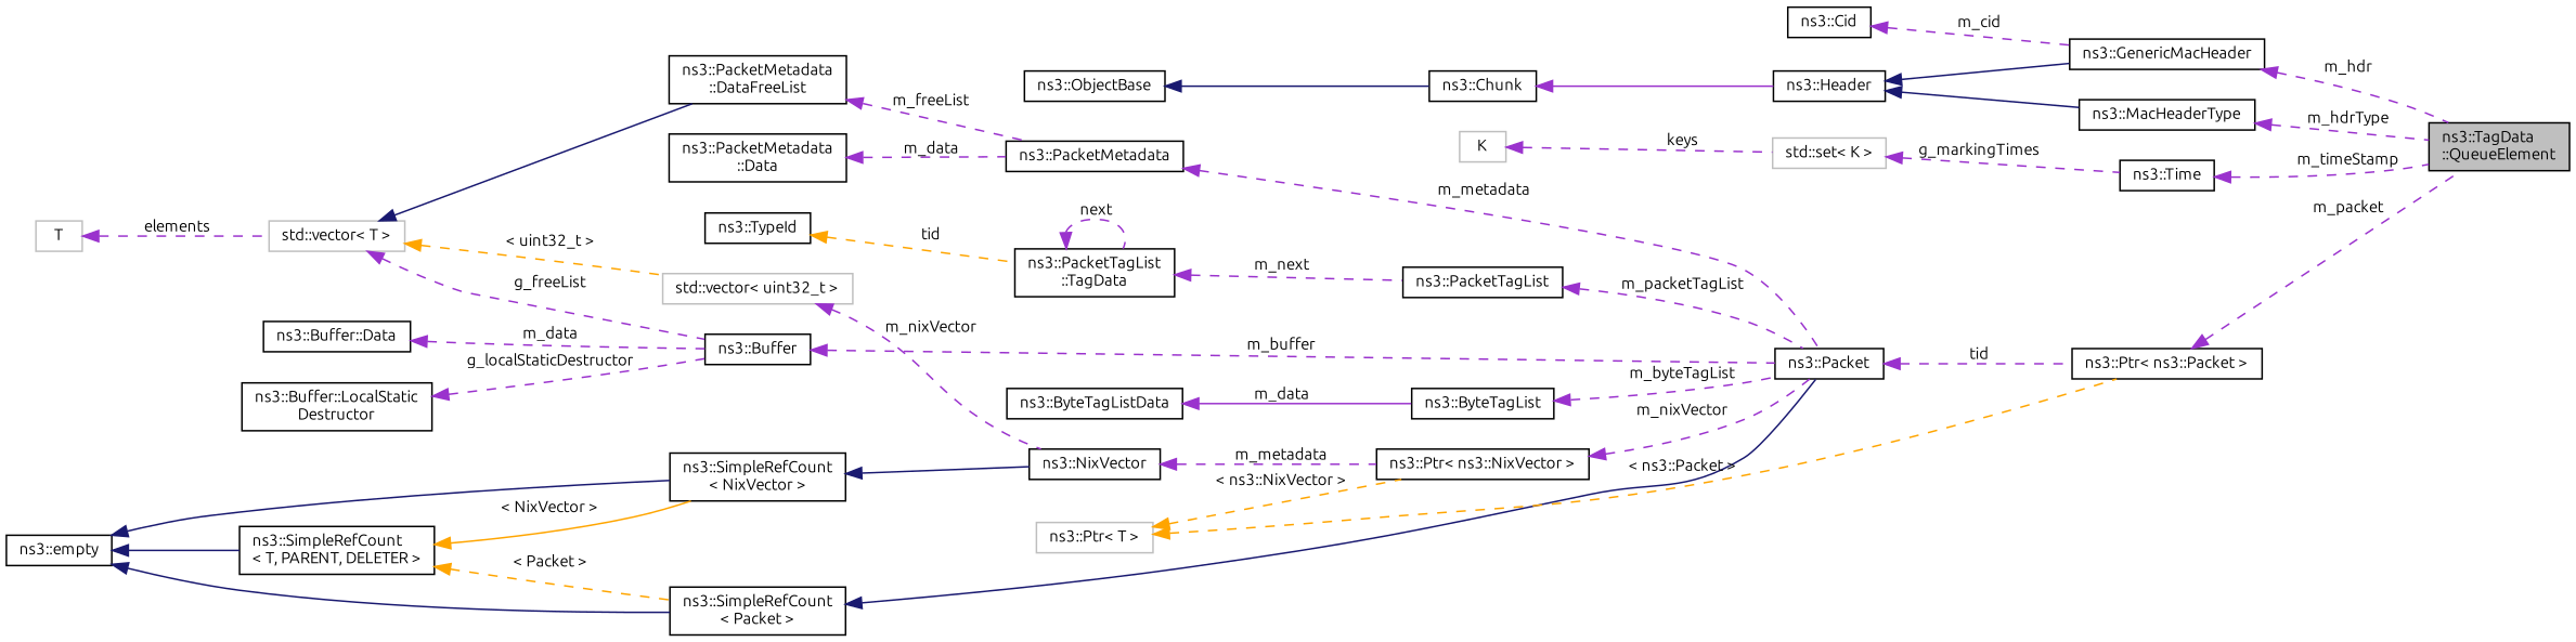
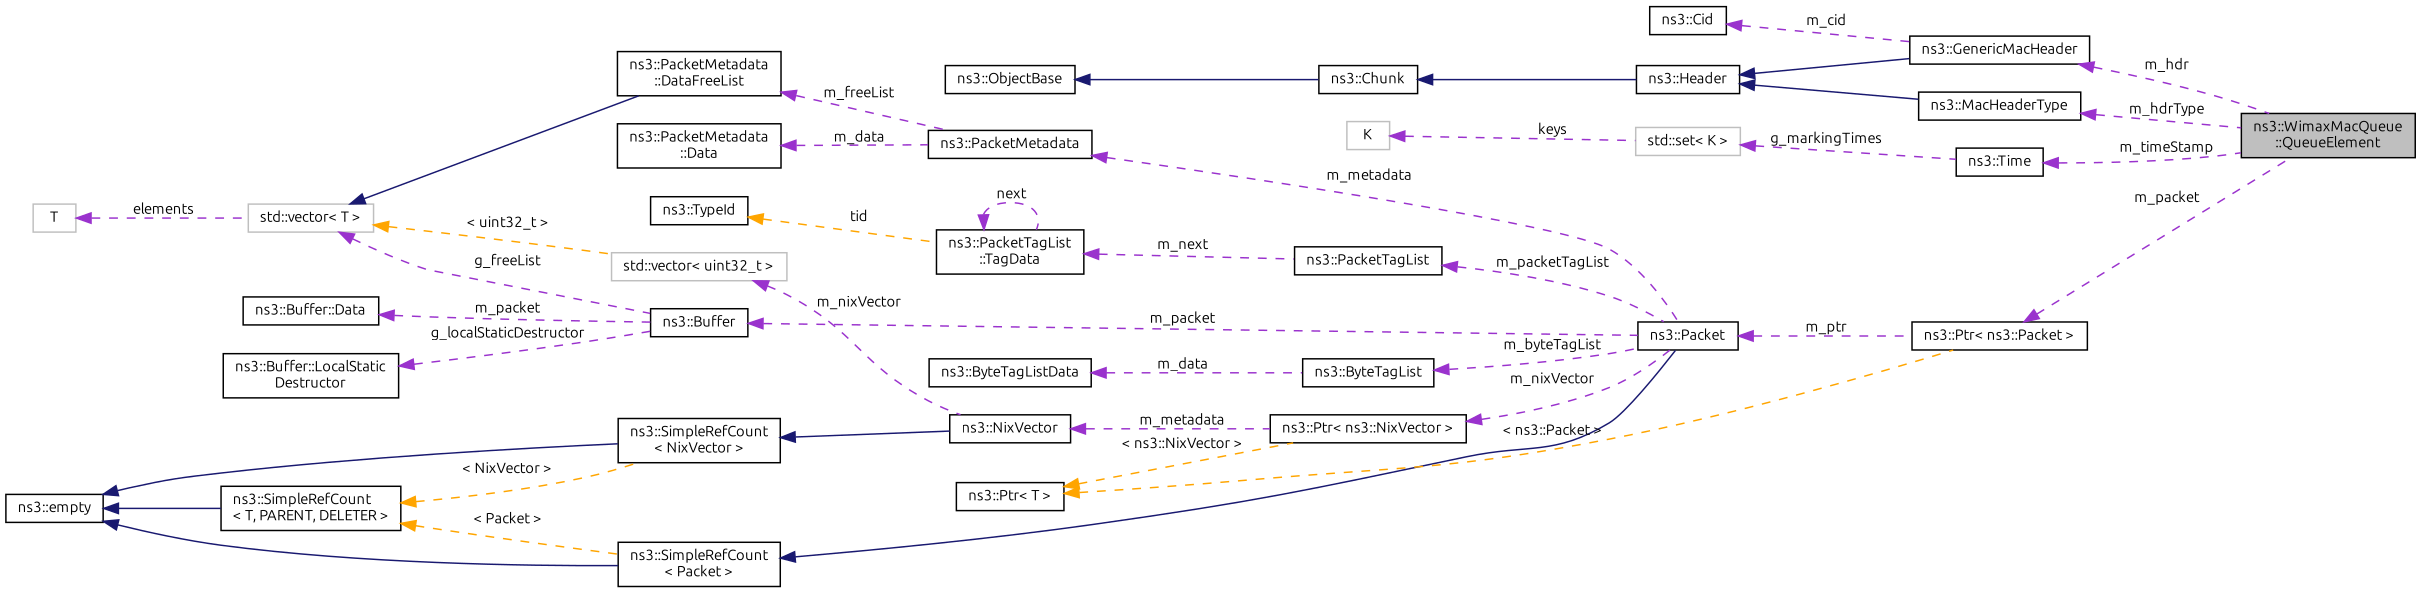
  digraph {
    fontname=Ubuntu
    rankdir=LR
    node [color=black fillcolor=white fontname=Ubuntu fontsize=10 shape=record style=filled]
    edge [color=darkorchid3 dir=back fontname=Ubuntu fontsize=10 labelfontname=Helvetica labelfontsize=10 style=dashed]
-   n1 [fillcolor=grey75 fontcolor=black height=0.2 label="ns3::TagData\l::QueueElement" width=0.4]
+   n1 [fillcolor=grey75 fontcolor=black height=0.2 label="ns3::WimaxMacQueue\l::QueueElement" width=0.4]
    n2 [height=0.2 label="ns3::GenericMacHeader" width=0.4]
    n3 [height=0.2 label="ns3::Header" width=0.4]
    n4 [height=0.2 label="ns3::MacHeaderType" width=0.4]
    n5 [height=0.2 label="ns3::Chunk" width=0.4]
    n6 [height=0.2 label="ns3::ObjectBase" width=0.4]
    n7 [height=0.2 label="ns3::Cid" width=0.4]
    n8 [height=0.2 label="ns3::Time" width=0.4]
    n9 [color=grey75 height=0.2 label="std::set\< K \>" width=0.4]
    n10 [color=grey75 height=0.2 label=K width=0.4]
    n11 [height=0.2 label="ns3::Ptr\< ns3::Packet \>" width=0.4]
    n12 [height=0.2 label="ns3::Packet" width=0.4]
    n13 [height=0.2 label="ns3::SimpleRefCount\l\< Packet \>" width=0.4]
    n14 [height=0.2 label="ns3::empty" width=0.4]
    n15 [height=0.2 label="ns3::SimpleRefCount\l\< T, PARENT, DELETER \>" width=0.4]
    n16 [height=0.2 label="ns3::SimpleRefCount\l\< NixVector \>" width=0.4]
    n17 [height=0.2 label="ns3::NixVector" width=0.4]
    n18 [height=0.2 label="ns3::Ptr\< ns3::NixVector \>" width=0.4]
    n19 [color=grey75 height=0.2 label="std::vector\< uint32_t \>" width=0.4]
    n20 [color=grey75 height=0.2 label="std::vector\< T \>" width=0.4]
    n21 [height=0.2 label="ns3::PacketMetadata\l::DataFreeList" width=0.4]
    n22 [height=0.2 label="ns3::Buffer" width=0.4]
    n23 [height=0.2 label="ns3::PacketMetadata" width=0.4]
    n24 [color=grey75 height=0.2 label=T width=0.4]
-   n25 [color=grey75 height=0.2 label="ns3::Ptr\< T \>" width=0.4]
+   n25 [height=0.2 label="ns3::Ptr\< T \>" width=0.4]
    n26 [height=0.2 label="ns3::PacketMetadata\l::Data" width=0.4]
    n27 [height=0.2 label="ns3::ByteTagList" width=0.4]
    n28 [height=0.2 label="ns3::ByteTagListData" width=0.4]
    n29 [height=0.2 label="ns3::PacketTagList" width=0.4]
    n30 [height=0.2 label="ns3::PacketTagList\l::TagData" width=0.4]
    n31 [height=0.2 label="ns3::TypeId" width=0.4]
    n32 [height=0.2 label="ns3::Buffer::Data" width=0.4]
    n33 [height=0.2 label="ns3::Buffer::LocalStatic\lDestructor" width=0.4]
    n2 -> n1 [label=" m_hdr"]
    n3 -> n2 [color=midnightblue style=solid]
    n3 -> n4 [color=midnightblue style=solid]
    n4 -> n1 [label=" m_hdrType"]
-   n5 -> n3 [style=solid]
+   n5 -> n3 [color=midnightblue style=solid]
    n6 -> n5 [color=midnightblue style=solid]
    n7 -> n2 [label=" m_cid"]
    n8 -> n1 [label=" m_timeStamp"]
    n9 -> n8 [label=" g_markingTimes"]
    n10 -> n9 [label=" keys"]
    n11 -> n1 [label=" m_packet"]
-   n12 -> n11 [label=" tid"]
+   n12 -> n11 [label=" m_ptr"]
    n13 -> n12 [color=midnightblue style=solid]
    n14 -> n13 [color=midnightblue style=solid]
    n14 -> n15 [color=midnightblue style=solid]
    n14 -> n16 [color=midnightblue style=solid]
    n15 -> n13 [color=orange label=" \< Packet \>"]
-   n15 -> n16 [color=orange label=" \< NixVector \>" style=solid]
+   n15 -> n16 [color=orange label=" \< NixVector \>"]
    n16 -> n17 [color=midnightblue style=solid]
    n17 -> n18 [label=" m_metadata"]
    n18 -> n12 [label=" m_nixVector"]
    n19 -> n17 [label=" m_nixVector"]
    n20 -> n19 [color=orange label=" \< uint32_t \>"]
    n20 -> n21 [color=midnightblue style=solid]
    n20 -> n22 [label=" g_freeList"]
    n21 -> n23 [label=" m_freeList"]
-   n22 -> n12 [label=" m_buffer"]
+   n22 -> n12 [label=" m_packet"]
    n23 -> n12 [label=" m_metadata"]
    n24 -> n20 [label=" elements"]
    n25 -> n11 [color=orange label=" \< ns3::Packet \>"]
    n25 -> n18 [color=orange label=" \< ns3::NixVector \>"]
    n26 -> n23 [label=" m_data"]
    n27 -> n12 [label=" m_byteTagList"]
-   n28 -> n27 [label=" m_data" style=solid]
+   n28 -> n27 [label=" m_data"]
    n29 -> n12 [label=" m_packetTagList"]
    n30 -> n29 [label=" m_next"]
    n30 -> n30 [label=" next"]
    n31 -> n30 [color=orange label=" tid"]
-   n32 -> n22 [label=" m_data"]
+   n32 -> n22 [label=" m_packet"]
    n33 -> n22 [label=" g_localStaticDestructor"]
  }
